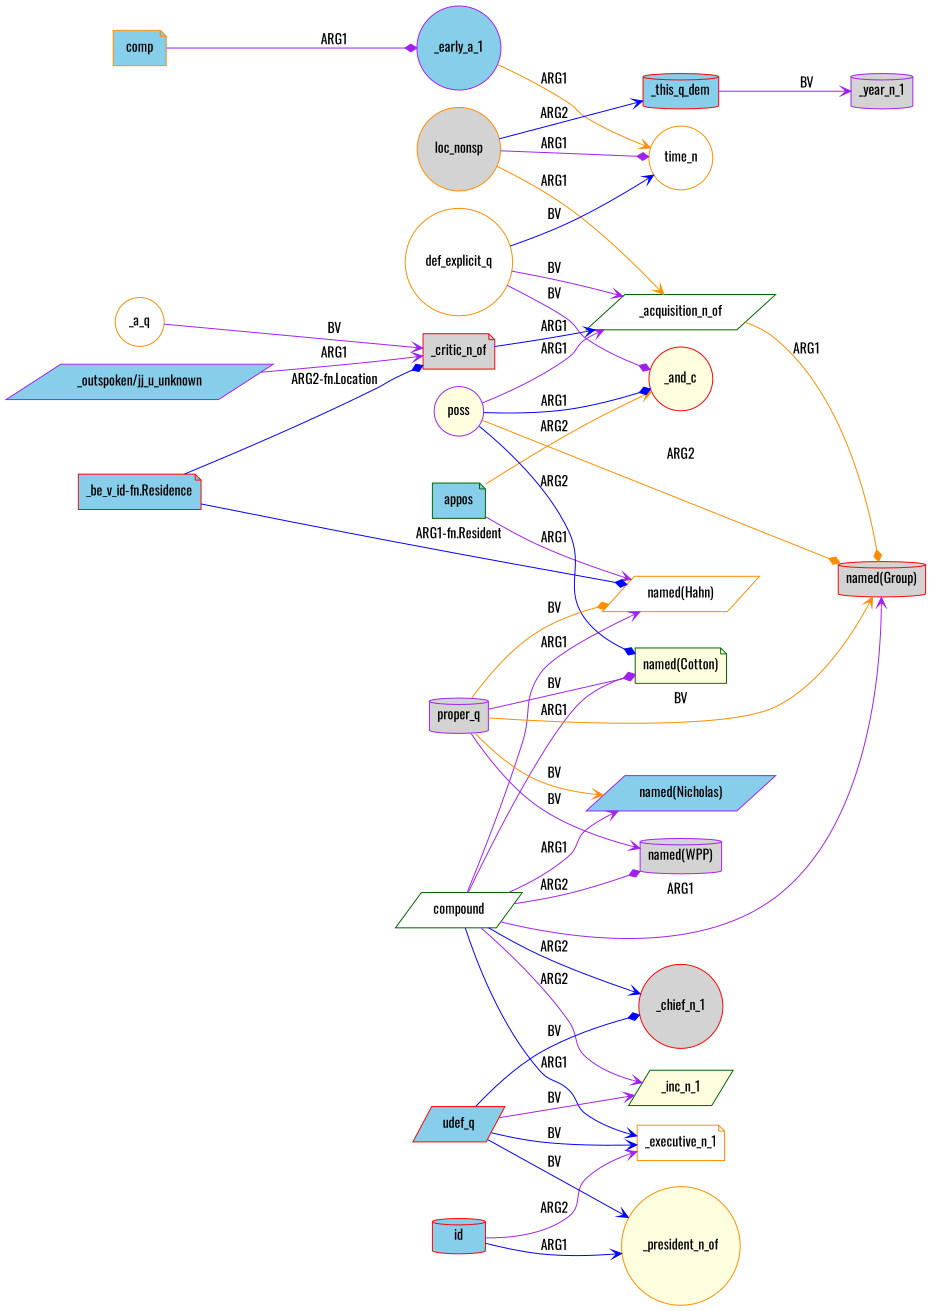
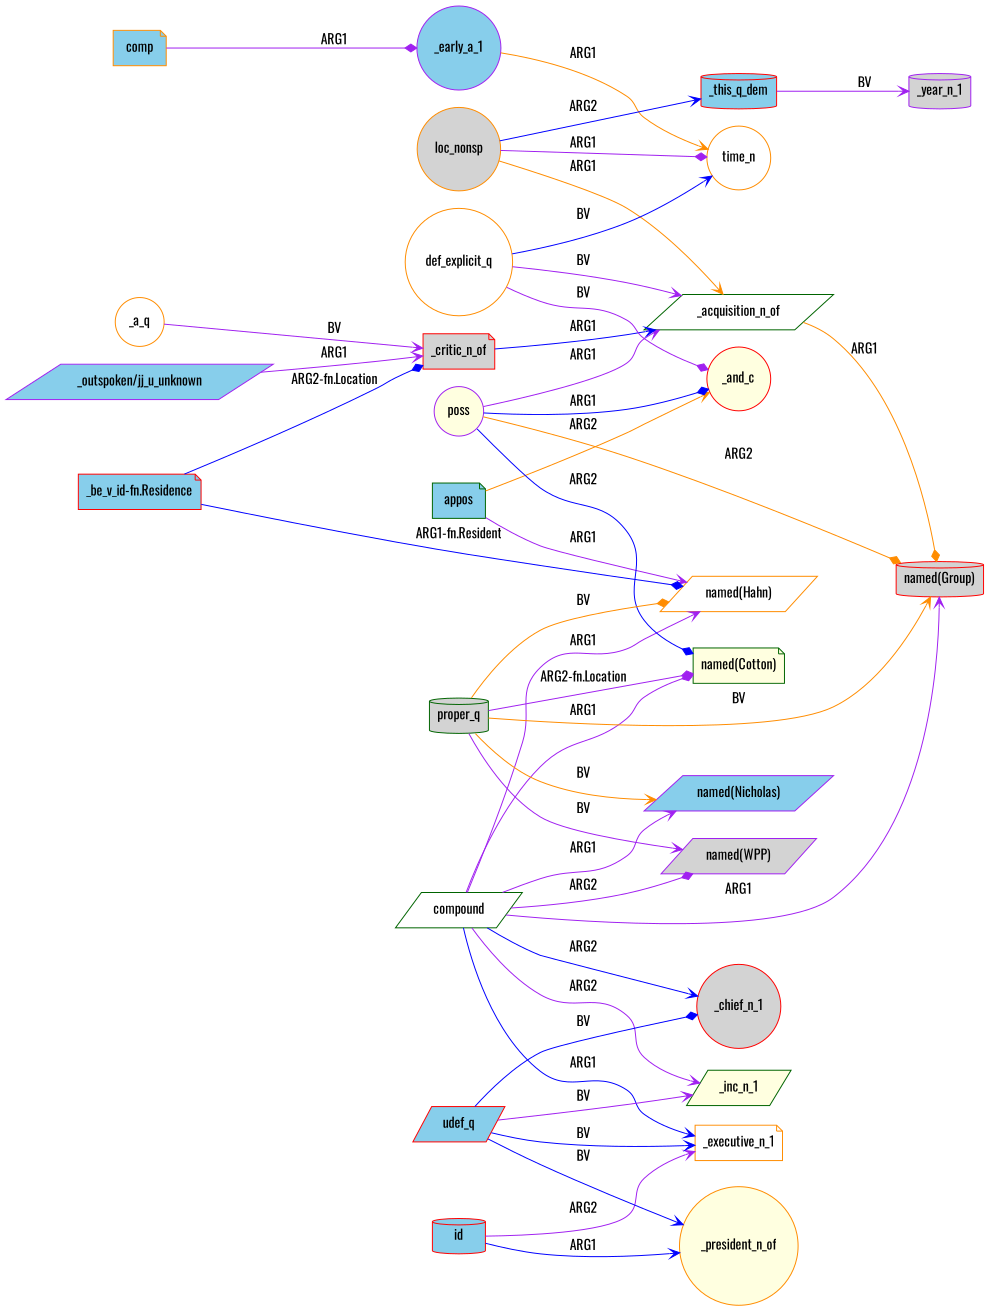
  digraph {
    fontname=Oswald
    rankdir=LR
    node [color=darkorange fillcolor=skyblue fontname=Oswald shape=circle style=filled]
    edge [arrowhead=vee color=purple fontname=Oswald]
    _early_a_1 [color=purple]
    time_n [fillcolor=white]
    appos [color=darkgreen shape=note]
    "named(Hahn)" [fillcolor=white shape=parallelogram]
    _and_c [color=red fillcolor=lightyellow]
    compound [color=darkgreen fillcolor=white shape=parallelogram]
    _chief_n_1 [color=red fillcolor=lightgrey]
    "named(Group)" [color=red fillcolor=lightgrey shape=cylinder]
-   "named(WPP)" [color=purple fillcolor=lightgrey shape=cylinder]
+   "named(WPP)" [color=purple fillcolor=lightgrey shape=parallelogram]
    _executive_n_1 [fillcolor=white shape=note]
    "named(Cotton)" [color=darkgreen fillcolor=lightyellow shape=note]
    _inc_n_1 [color=darkgreen fillcolor=lightyellow shape=parallelogram]
    "named(Nicholas)" [color=purple shape=parallelogram]
    poss [color=purple fillcolor=lightyellow]
    _acquisition_n_of [color=darkgreen fillcolor=white shape=parallelogram]
    loc_nonsp [fillcolor=lightgrey]
    _this_q_dem [color=red shape=cylinder]
    _year_n_1 [color=purple fillcolor=lightgrey shape=cylinder]
-   proper_q [color=purple fillcolor=lightgrey shape=cylinder]
+   proper_q [color=darkgreen fillcolor=lightgrey shape=cylinder]
    id [color=red shape=cylinder]
    _president_n_of [fillcolor=lightyellow]
    udef_q [color=red shape=parallelogram]
    "_be_v_id-fn.Residence" [color=red shape=note]
    _critic_n_of [color=red fillcolor=lightgrey shape=note]
    comp [shape=note]
    _a_q [fillcolor=white]
    def_explicit_q [fillcolor=white]
    "_outspoken/jj_u_unknown" [color=purple shape=parallelogram]
    _early_a_1 -> time_n [color=darkorange label=ARG1]
    appos -> "named(Hahn)" [label=ARG1]
    appos -> _and_c [color=darkorange label=ARG2]
    compound -> "named(Hahn)" [label=ARG1]
    compound -> _chief_n_1 [color=blue label=ARG2]
    compound -> "named(Group)" [label=ARG1]
    compound -> "named(WPP)" [arrowhead=diamond label=ARG2]
    compound -> _executive_n_1 [color=blue label=ARG1]
    compound -> "named(Cotton)" [arrowhead=diamond label=ARG1]
    compound -> _inc_n_1 [label=ARG2]
    compound -> "named(Nicholas)" [label=ARG1]
    poss -> _and_c [arrowhead=diamond color=blue label=ARG1]
    poss -> "named(Group)" [arrowhead=diamond color=darkorange label=ARG2]
    poss -> "named(Cotton)" [arrowhead=diamond color=blue label=ARG2]
    poss -> _acquisition_n_of [label=ARG1]
    _acquisition_n_of -> "named(Group)" [arrowhead=diamond color=darkorange label=ARG1]
    loc_nonsp -> time_n [arrowhead=diamond label=ARG1]
    loc_nonsp -> _acquisition_n_of [color=darkorange label=ARG1]
    loc_nonsp -> _this_q_dem [color=blue label=ARG2]
    _this_q_dem -> _year_n_1 [label=BV]
    proper_q -> "named(Hahn)" [arrowhead=diamond color=darkorange label=BV]
    proper_q -> "named(Group)" [color=darkorange label=BV]
    proper_q -> "named(WPP)" [label=BV]
-   proper_q -> "named(Cotton)" [arrowhead=diamond label=BV]
+   proper_q -> "named(Cotton)" [arrowhead=diamond label="ARG2-fn.Location"]
    proper_q -> "named(Nicholas)" [color=darkorange label=BV]
    id -> _executive_n_1 [label=ARG2]
    id -> _president_n_of [color=blue label=ARG1]
    udef_q -> _chief_n_1 [arrowhead=diamond color=blue label=BV]
    udef_q -> _executive_n_1 [color=blue label=BV]
    udef_q -> _inc_n_1 [label=BV]
    udef_q -> _president_n_of [color=blue label=BV]
    "_be_v_id-fn.Residence" -> "named(Hahn)" [arrowhead=diamond color=blue label="ARG1-fn.Resident"]
    "_be_v_id-fn.Residence" -> _critic_n_of [arrowhead=diamond color=blue label="ARG2-fn.Location"]
    _critic_n_of -> _acquisition_n_of [color=blue label=ARG1]
    comp -> _early_a_1 [arrowhead=diamond label=ARG1]
    _a_q -> _critic_n_of [label=BV]
    def_explicit_q -> time_n [color=blue label=BV]
    def_explicit_q -> _and_c [arrowhead=diamond label=BV]
    def_explicit_q -> _acquisition_n_of [label=BV]
    "_outspoken/jj_u_unknown" -> _critic_n_of [label=ARG1]
  }
